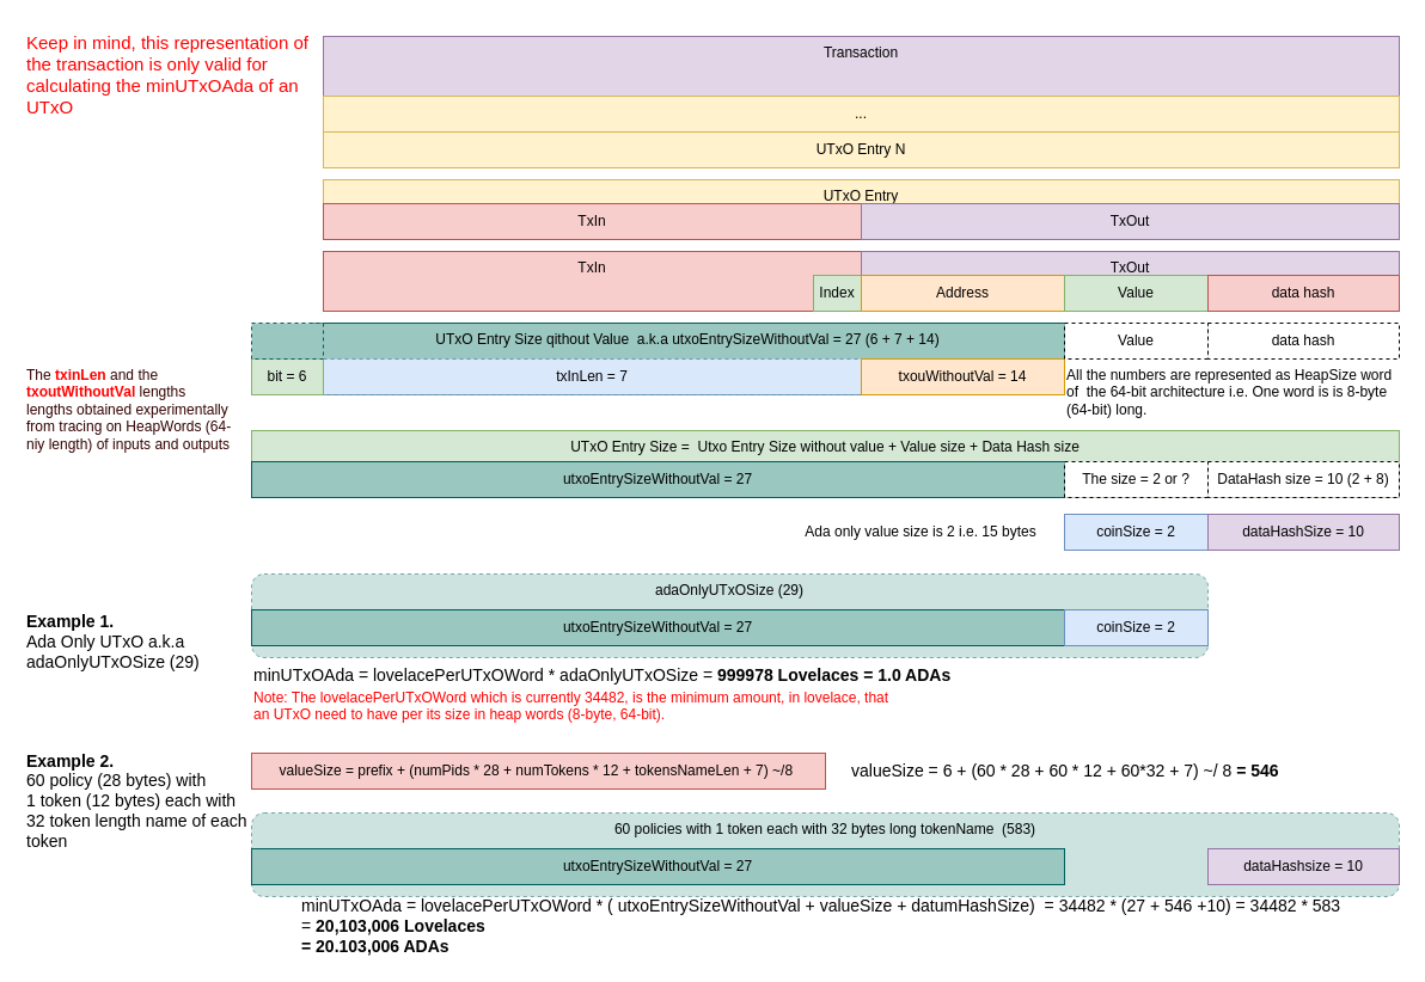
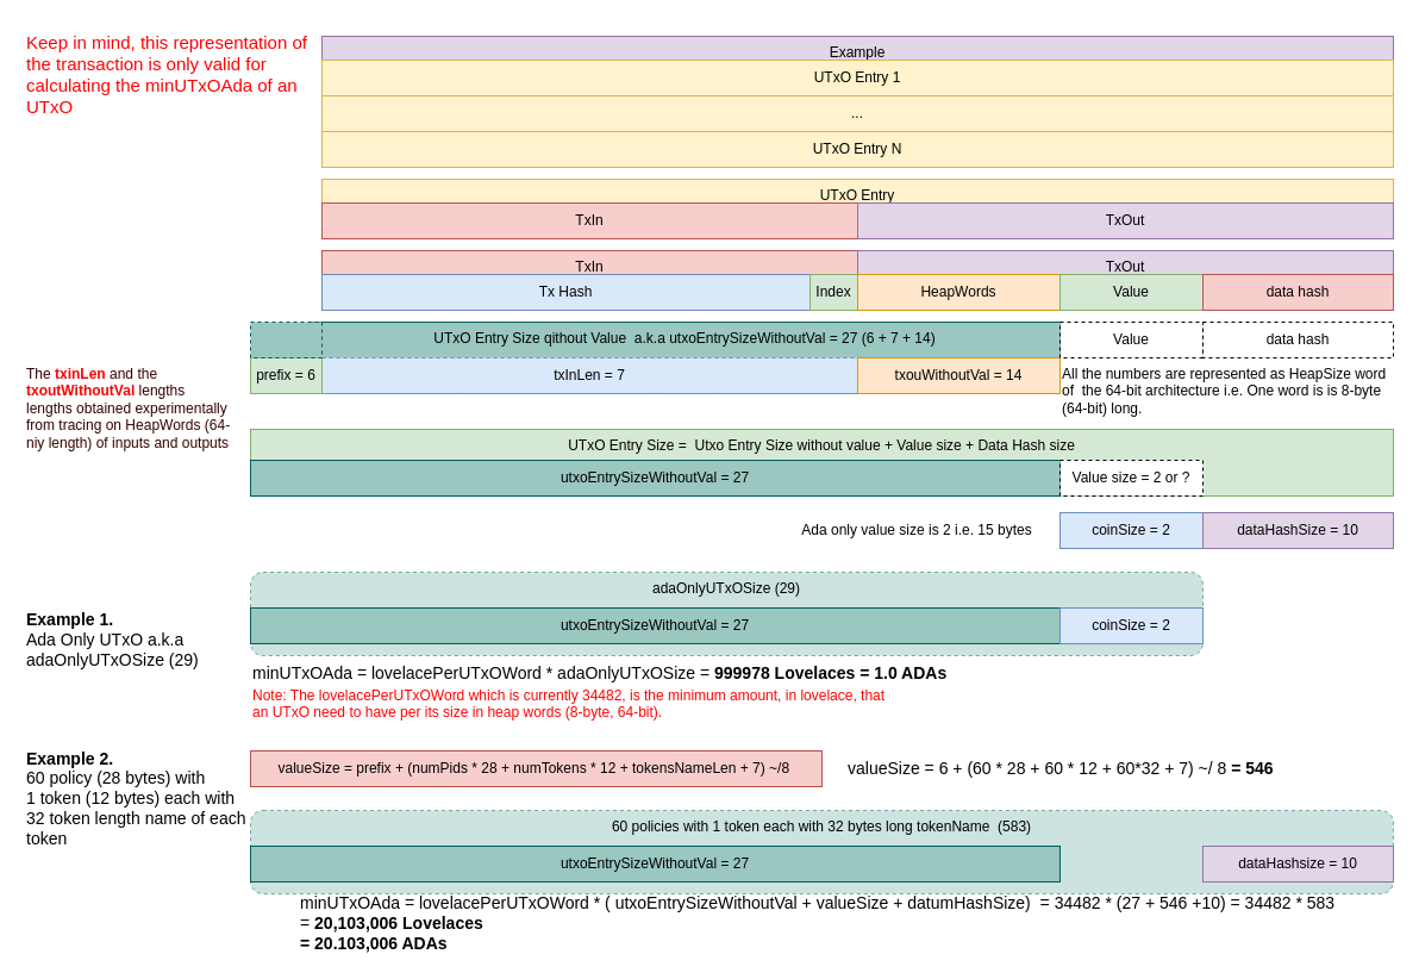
  <mxCell id="0" />
  <mxCell id="1" parent="0" />
  <mxCell id="2" value="60 policies with 1 token each with 32 bytes long tokenName&amp;nbsp; (583)" style="rounded=1;whiteSpace=wrap;html=1;align=center;verticalAlign=top;fillColor=#9AC7BF;strokeColor=#005E5E;opacity=50;dashed=1;" vertex="1" parent="1"><mxGeometry x="210" y="680" width="960" height="70" as="geometry" /></mxCell>
  <mxCell id="3" value="adaOnlyUTxOSize (29)" style="rounded=1;whiteSpace=wrap;html=1;align=center;verticalAlign=top;fillColor=#9AC7BF;strokeColor=#005E5E;opacity=50;dashed=1;" vertex="1" parent="1"><mxGeometry x="210" y="480" width="800" height="70" as="geometry" /></mxCell>
  <mxCell id="4" value="UTxO Entry Size =&amp;nbsp; Utxo Entry Size without value + Value size + Data Hash size" style="rounded=0;whiteSpace=wrap;html=1;align=center;verticalAlign=top;fillColor=#d5e8d4;strokeColor=#82b366;" vertex="1" parent="1"><mxGeometry x="210" y="360" width="960" height="56" as="geometry" /></mxCell>
  <mxCell id="5" value="UTxO Entry" style="rounded=0;whiteSpace=wrap;html=1;fillColor=#fff2cc;strokeColor=#d6b656;align=center;verticalAlign=top;" vertex="1" parent="1"><mxGeometry x="270" y="150" width="900" height="50" as="geometry" /></mxCell>
- <mxCell id="6" value="Transaction" style="rounded=0;whiteSpace=wrap;html=1;fillColor=#e1d5e7;strokeColor=#9673a6;align=center;verticalAlign=top;" parent="1" vertex="1"><mxGeometry x="270" y="30" width="900" height="110" as="geometry" /></mxCell>
+ <mxCell id="6" value="Example" style="rounded=0;whiteSpace=wrap;html=1;fillColor=#e1d5e7;strokeColor=#9673a6;align=center;verticalAlign=top;" parent="1" vertex="1"><mxGeometry x="270" y="30" width="900" height="110" as="geometry" /></mxCell>
+ <mxCell id="7" value="UTxO Entry 1" style="rounded=0;whiteSpace=wrap;html=1;fillColor=#fff2cc;strokeColor=#d6b656;align=center;" parent="1" vertex="1"><mxGeometry x="270" y="50" width="900" height="30" as="geometry" /></mxCell>
  <mxCell id="8" value="TxIn" style="rounded=0;whiteSpace=wrap;html=1;fillColor=#f8cecc;strokeColor=#b85450;align=center;" parent="1" vertex="1"><mxGeometry x="270" y="170" width="450" height="30" as="geometry" /></mxCell>
  <mxCell id="9" value="valueSize = prefix + (numPids * 28 + numTokens * 12 + tokensNameLen + 7) ~/8&amp;nbsp;" style="rounded=0;whiteSpace=wrap;html=1;fillColor=#f8cecc;strokeColor=#b85450;align=center;" parent="1" vertex="1"><mxGeometry x="210" y="630" width="480" height="30" as="geometry" /></mxCell>
  <mxCell id="10" value="coinSize = 2" style="rounded=0;whiteSpace=wrap;html=1;fillColor=#dae8fc;strokeColor=#6c8ebf;align=center;" parent="1" vertex="1"><mxGeometry x="890" y="430" width="120" height="30" as="geometry" /></mxCell>
  <mxCell id="11" value="dataHashSize = 10" style="rounded=0;whiteSpace=wrap;html=1;fillColor=#e1d5e7;strokeColor=#9673a6;align=center;" parent="1" vertex="1"><mxGeometry x="1010" y="430" width="160" height="30" as="geometry" /></mxCell>
  <mxCell id="12" value="Example 1. &lt;br&gt;&lt;span style=&quot;font-weight: normal&quot;&gt;Ada Only UTxO a.k.a adaOnlyUTxOSize (29)&lt;/span&gt;" style="text;whiteSpace=wrap;html=1;fontSize=14;fontStyle=1" parent="1" vertex="1"><mxGeometry x="20" y="505" width="190" height="85" as="geometry" /></mxCell>
  <mxCell id="13" value="All the numbers are represented as HeapSize word of&amp;nbsp; the 64-bit architecture i.e. One word is is 8-byte (64-bit) long." style="text;whiteSpace=wrap;html=1;" parent="1" vertex="1"><mxGeometry x="890" y="300" width="280" height="54" as="geometry" /></mxCell>
  <mxCell id="14" value="TxOut" style="rounded=0;whiteSpace=wrap;html=1;fillColor=#e1d5e7;strokeColor=#9673a6;align=center;" vertex="1" parent="1"><mxGeometry x="720" y="170" width="450" height="30" as="geometry" /></mxCell>
  <mxCell id="15" value="..." style="rounded=0;whiteSpace=wrap;html=1;fillColor=#fff2cc;strokeColor=#d6b656;align=center;" vertex="1" parent="1"><mxGeometry x="270" y="80" width="900" height="30" as="geometry" /></mxCell>
  <mxCell id="16" value="UTxO Entry N" style="rounded=0;whiteSpace=wrap;html=1;fillColor=#fff2cc;strokeColor=#d6b656;align=center;" vertex="1" parent="1"><mxGeometry x="270" y="110" width="900" height="30" as="geometry" /></mxCell>
  <mxCell id="17" value="TxIn" style="rounded=0;whiteSpace=wrap;html=1;fillColor=#f8cecc;strokeColor=#b85450;align=center;verticalAlign=top;" vertex="1" parent="1"><mxGeometry x="270" y="210" width="450" height="50" as="geometry" /></mxCell>
+ <mxCell id="18" value="Tx Hash" style="rounded=0;whiteSpace=wrap;html=1;fillColor=#dae8fc;strokeColor=#6c8ebf;align=center;" parent="1" vertex="1"><mxGeometry x="270" y="230" width="410" height="30" as="geometry" /></mxCell>
  <mxCell id="19" value="Index" style="rounded=0;whiteSpace=wrap;html=1;fillColor=#d5e8d4;strokeColor=#82b366;align=center;" parent="1" vertex="1"><mxGeometry x="680" y="230" width="40" height="30" as="geometry" /></mxCell>
  <mxCell id="20" value="TxOut" style="rounded=0;whiteSpace=wrap;html=1;fillColor=#e1d5e7;strokeColor=#9673a6;align=center;verticalAlign=top;" vertex="1" parent="1"><mxGeometry x="720" y="210" width="450" height="50" as="geometry" /></mxCell>
- <mxCell id="21" value="Address" style="rounded=0;whiteSpace=wrap;html=1;fillColor=#ffe6cc;strokeColor=#d79b00;align=center;" vertex="1" parent="1"><mxGeometry x="720" y="230" width="170" height="30" as="geometry" /></mxCell>
+ <mxCell id="21" value="HeapWords" style="rounded=0;whiteSpace=wrap;html=1;fillColor=#ffe6cc;strokeColor=#d79b00;align=center;" vertex="1" parent="1"><mxGeometry x="720" y="230" width="170" height="30" as="geometry" /></mxCell>
  <mxCell id="22" value="Value" style="rounded=0;whiteSpace=wrap;html=1;fillColor=#d5e8d4;strokeColor=#82b366;align=center;" vertex="1" parent="1"><mxGeometry x="890" y="230" width="120" height="30" as="geometry" /></mxCell>
  <mxCell id="23" value="data hash" style="rounded=0;whiteSpace=wrap;html=1;fillColor=#f8cecc;strokeColor=#b85450;align=center;" vertex="1" parent="1"><mxGeometry x="1010" y="230" width="160" height="30" as="geometry" /></mxCell>
  <mxCell id="24" value="UTxO Entry Size qithout Value&amp;nbsp; a.k.a utxoEntrySizeWithoutVal = 27 (6 + 7 + 14)" style="rounded=0;whiteSpace=wrap;html=1;align=center;verticalAlign=top;fillColor=#9AC7BF;strokeColor=#005E5E;" vertex="1" parent="1"><mxGeometry x="260" y="270" width="630" height="60" as="geometry" /></mxCell>
  <mxCell id="25" value="txInLen = 7" style="rounded=0;whiteSpace=wrap;html=1;fillColor=#dae8fc;strokeColor=#6c8ebf;align=center;dashed=1;" vertex="1" parent="1"><mxGeometry x="270" y="300" width="450" height="30" as="geometry" /></mxCell>
- <mxCell id="26" value="bit = 6" style="rounded=0;whiteSpace=wrap;html=1;fillColor=#d5e8d4;strokeColor=#82b366;align=center;" vertex="1" parent="1"><mxGeometry x="210" y="300" width="60" height="30" as="geometry" /></mxCell>
+ <mxCell id="26" value="prefix = 6" style="rounded=0;whiteSpace=wrap;html=1;fillColor=#d5e8d4;strokeColor=#82b366;align=center;" vertex="1" parent="1"><mxGeometry x="210" y="300" width="60" height="30" as="geometry" /></mxCell>
  <mxCell id="27" value="txouWithoutVal = 14" style="rounded=0;whiteSpace=wrap;html=1;fillColor=#ffe6cc;strokeColor=#d79b00;align=center;" vertex="1" parent="1"><mxGeometry x="720" y="300" width="170" height="30" as="geometry" /></mxCell>
  <mxCell id="28" value="utxoEntrySizeWithoutVal = 27" style="rounded=0;whiteSpace=wrap;html=1;align=center;verticalAlign=middle;fillColor=#9AC7BF;strokeColor=#005E5E;" vertex="1" parent="1"><mxGeometry x="210" y="386" width="680" height="30" as="geometry" /></mxCell>
  <mxCell id="29" value="Value" style="rounded=0;whiteSpace=wrap;html=1;align=center;dashed=1;" vertex="1" parent="1"><mxGeometry x="890" y="270" width="120" height="30" as="geometry" /></mxCell>
  <mxCell id="30" value="data hash" style="rounded=0;whiteSpace=wrap;html=1;align=center;dashed=1;" vertex="1" parent="1"><mxGeometry x="1010" y="270" width="160" height="30" as="geometry" /></mxCell>
- <mxCell id="31" value="The size = 2 or ?" style="rounded=0;whiteSpace=wrap;html=1;align=center;dashed=1;" vertex="1" parent="1"><mxGeometry x="890" y="386" width="120" height="30" as="geometry" /></mxCell>
- <mxCell id="32" value="DataHash size = 10 (2 + 8)" style="rounded=0;whiteSpace=wrap;html=1;align=center;dashed=1;" vertex="1" parent="1"><mxGeometry x="1010" y="386" width="160" height="30" as="geometry" /></mxCell>
+ <mxCell id="31" value="Value size = 2 or ?" style="rounded=0;whiteSpace=wrap;html=1;align=center;dashed=1;" vertex="1" parent="1"><mxGeometry x="890" y="386" width="120" height="30" as="geometry" /></mxCell>
  <mxCell id="33" value="&lt;b style=&quot;font-size: 14px&quot;&gt;Example 2.&lt;/b&gt;&lt;br style=&quot;font-size: 14px&quot;&gt;60 policy (28 bytes) with&lt;br style=&quot;font-size: 14px&quot;&gt;&lt;div style=&quot;font-size: 14px&quot;&gt;&lt;span style=&quot;font-size: 14px&quot;&gt;1 token (12 bytes) each with&amp;nbsp;&lt;/span&gt;&lt;/div&gt;&lt;div style=&quot;font-size: 14px&quot;&gt;&lt;span style=&quot;font-size: 14px&quot;&gt;32 token length name of each token&lt;/span&gt;&lt;/div&gt;" style="text;html=1;strokeColor=none;fillColor=none;align=left;verticalAlign=middle;whiteSpace=wrap;rounded=0;dashed=1;fontSize=14;" vertex="1" parent="1"><mxGeometry x="20" y="620" width="190" height="100" as="geometry" /></mxCell>
  <mxCell id="34" value="" style="rounded=0;whiteSpace=wrap;html=1;align=center;verticalAlign=top;fillColor=#9AC7BF;strokeColor=#005E5E;dashed=1;" vertex="1" parent="1"><mxGeometry x="210" y="270" width="60" height="30" as="geometry" /></mxCell>
  <mxCell id="35" value="utxoEntrySizeWithoutVal = 27" style="rounded=0;whiteSpace=wrap;html=1;align=center;verticalAlign=middle;fillColor=#9AC7BF;strokeColor=#005E5E;" vertex="1" parent="1"><mxGeometry x="210" y="510" width="680" height="30" as="geometry" /></mxCell>
  <mxCell id="36" value="coinSize = 2" style="rounded=0;whiteSpace=wrap;html=1;fillColor=#dae8fc;strokeColor=#6c8ebf;align=center;" vertex="1" parent="1"><mxGeometry x="890" y="510" width="120" height="30" as="geometry" /></mxCell>
  <mxCell id="37" value="utxoEntrySizeWithoutVal = 27" style="rounded=0;whiteSpace=wrap;html=1;align=center;verticalAlign=middle;fillColor=#9AC7BF;strokeColor=#005E5E;" vertex="1" parent="1"><mxGeometry x="210" y="710" width="680" height="30" as="geometry" /></mxCell>
  <mxCell id="38" value="dataHashsize = 10" style="rounded=0;whiteSpace=wrap;html=1;fillColor=#e1d5e7;strokeColor=#9673a6;align=center;" vertex="1" parent="1"><mxGeometry x="1010" y="710" width="160" height="30" as="geometry" /></mxCell>
  <mxCell id="39" value="&lt;span style=&quot;font-weight: normal&quot;&gt;minUTxOAda =&amp;nbsp;lovelacePerUTxOWord * adaOnlyUTxOSize&lt;/span&gt;&lt;span style=&quot;font-size: 14px&quot;&gt;&lt;span style=&quot;font-weight: normal&quot;&gt;&amp;nbsp;=&lt;/span&gt; 999978 Lovelaces = 1.0 ADAs&lt;/span&gt;" style="text;whiteSpace=wrap;html=1;verticalAlign=middle;align=left;fontSize=14;fontStyle=1" vertex="1" parent="1"><mxGeometry x="210" y="550" width="760" height="30" as="geometry" /></mxCell>
  <mxCell id="40" value="&lt;span style=&quot;font-weight: normal&quot;&gt;minUTxOAda =&amp;nbsp;lovelacePerUTxOWord * ( utxoEntrySizeWithoutVal + valueSize + datumHashSize)&amp;nbsp; = 34482 * (27 + 546 +10) = 34482 * 583&lt;br&gt;= &lt;/span&gt;20,103,006 Lovelaces &lt;br&gt;= 20.103,006 ADAs&amp;nbsp;" style="text;whiteSpace=wrap;html=1;verticalAlign=middle;align=left;fontSize=14;fontStyle=1" vertex="1" parent="1"><mxGeometry x="250" y="750" width="920" height="50" as="geometry" /></mxCell>
  <mxCell id="41" value="&lt;span style=&quot;font-weight: normal&quot;&gt;valueSize =&amp;nbsp;6 + (60 * 28 + 60 * 12 + 60*32 + 7) ~/ 8&lt;/span&gt;&amp;nbsp;&lt;span style=&quot;font-size: 14px&quot;&gt;= 546&lt;/span&gt;" style="text;whiteSpace=wrap;html=1;verticalAlign=middle;align=left;fontSize=14;fontStyle=1" vertex="1" parent="1"><mxGeometry x="710" y="630" width="450" height="30" as="geometry" /></mxCell>
  <mxCell id="42" value="Keep in mind, this representation of the transaction is only valid for calculating the minUTxOAda of an UTxO" style="text;html=1;strokeColor=none;fillColor=none;align=left;verticalAlign=top;whiteSpace=wrap;rounded=0;dashed=1;fontSize=15;fontColor=#FF0000;opacity=50;" vertex="1" parent="1"><mxGeometry x="20" y="20" width="240" height="170" as="geometry" /></mxCell>
  <mxCell id="43" value="Ada only value size is 2 i.e. 15 bytes" style="text;html=1;strokeColor=none;fillColor=none;align=center;verticalAlign=middle;whiteSpace=wrap;rounded=0;dashed=1;fontSize=12;opacity=50;" vertex="1" parent="1"><mxGeometry x="660" y="430" width="220" height="30" as="geometry" /></mxCell>
  <mxCell id="44" value="Note: The lovelacePerUTxOWord which is currently 34482, is the minimum amount, in lovelace, that&amp;nbsp;&lt;br&gt;an UTxO need to have per its size in heap words (8-byte, 64-bit)." style="text;whiteSpace=wrap;html=1;fontSize=12;fontColor=#FF0000;" vertex="1" parent="1"><mxGeometry x="210" y="570" width="550" height="50" as="geometry" /></mxCell>
  <mxCell id="45" value="&lt;font color=&quot;#330000&quot;&gt;The &lt;/font&gt;&lt;b&gt;txinLen&lt;/b&gt;&lt;font color=&quot;#330000&quot;&gt; and the &lt;/font&gt;&lt;b&gt;txoutWithoutVal&lt;/b&gt;&lt;font color=&quot;#330000&quot;&gt; lengths&lt;/font&gt;&lt;br&gt;&lt;font color=&quot;#330000&quot;&gt;lengths obtained experimentally from tracing on HeapWords (64-niy length) of inputs and outputs&lt;/font&gt;&lt;br&gt;" style="text;html=1;strokeColor=none;fillColor=none;align=left;verticalAlign=top;whiteSpace=wrap;rounded=0;dashed=1;fontSize=12;fontColor=#FF0000;opacity=50;" vertex="1" parent="1"><mxGeometry x="20" y="300" width="180" height="100" as="geometry" /></mxCell>
